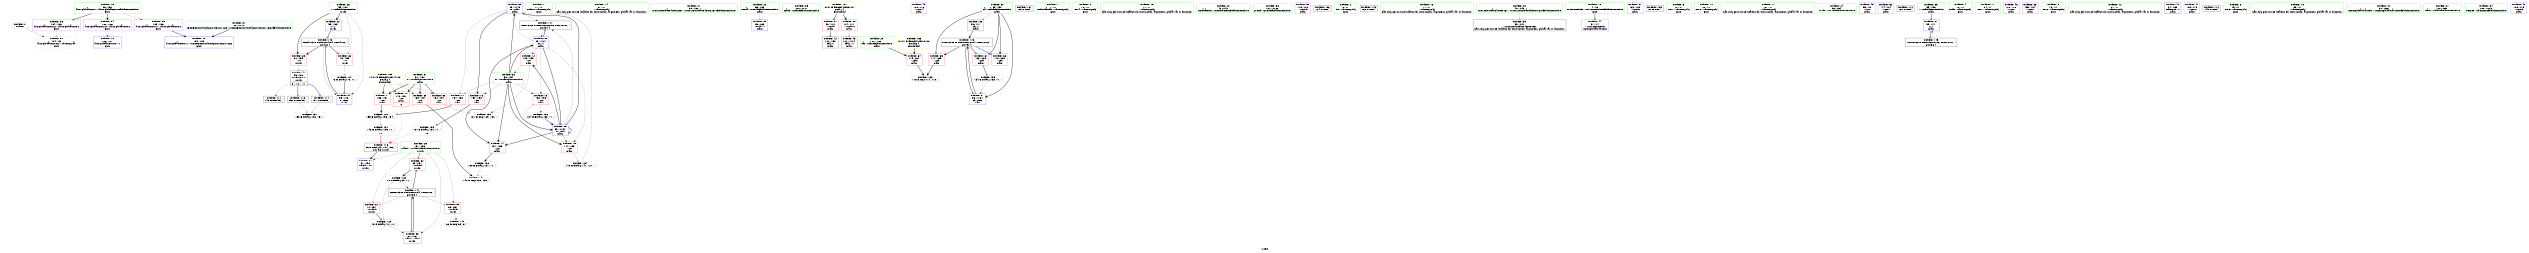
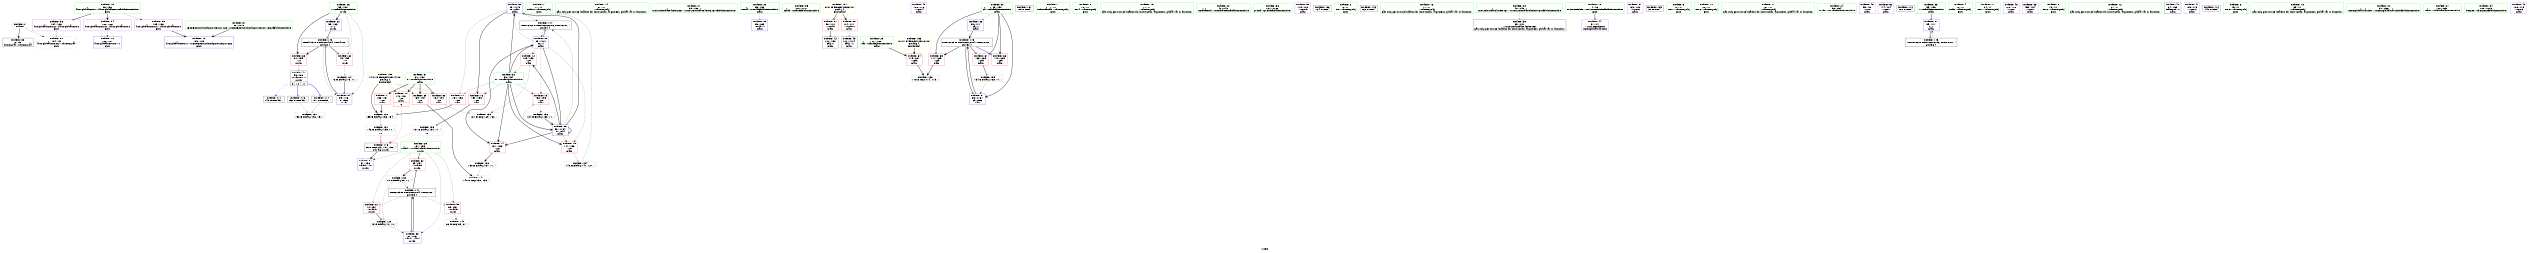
  digraph {
    label=SVFG
    node [color=green shape=record]
    edge [arrowhead=vee style=bold]
    n1 [color=grey label="{NodeID: 0\nNullPtr}"]
+   n2 [color=black label="{NodeID: 38\n2\<--3\ndummyVal\<--dummyVal\n}"]
    n3 [color=blue label="{NodeID: 80\n184\<--3\nllvm.global_ctors_2\<--dummyVal\nGlob }" style=dotted]
    n4 [color=black label="{NodeID: 173\n152 = PHI(55, )\n}"]
    n5 [color=grey label="{NodeID: 137\n158 = Binary(152, 157, )\n}"]
    n6 [color=blue label="{NodeID: 90\n93\<--148\nm\<--div\nmain\n}"]
    n7 [color=red label="{NodeID: 76\n150\<--93\n\<--m\nmain\n}"]
    n8 [color=red label="{NodeID: 77\n154\<--93\n\<--m\nmain\n}"]
    n9 [color=black label="{NodeID: 144\nMR_16V_2 = PHI(MR_16V_6, MR_16V_1, )\npts\{94 \}\n}"]
    n10 [color=grey label="{NodeID: 133\n151 = Binary(150, 71, )\n|{<s0>10}}"]
    n11 [color=grey label="{NodeID: 128\n155 = Binary(153, 154, )\n}"]
    n12 [color=blue label="{NodeID: 88\n93\<--127\nm\<--\nmain\n}"]
    n13 [color=black label="{NodeID: 176\n56 = PHI(142, 151, 156, )\n0th arg _Z1fx }"]
    n14 [color=grey label="{NodeID: 131\n146 = Binary(155, 71, )\n|{<s0>11}}"]
    n15 [color=red label="{NodeID: 72\n129\<--93\n\<--m\nmain\n}"]
    n16 [color=red label="{NodeID: 73\n133\<--93\n\<--m\nmain\n}"]
    n17 [color=blue label="{NodeID: 89\n93\<--134\nm\<--shl\nmain\n}"]
    n18 [color=red label="{NodeID: 74\n137\<--93\n\<--m\nmain\n}"]
    n19 [color=red label="{NodeID: 75\n147\<--93\n\<--m\nmain\n}"]
    n20 [label="{NodeID: 7\n17\<--1\nstdout\<--dummyObj\nGlob }"]
    n21 [label="{NodeID: 14\n67\<--1\n\<--dummyObj\nCan only get source location for instruction, argument, global var or function.}"]
    n22 [label="{NodeID: 21\n35\<--36\n_ZNSt8ios_base4InitC1Ev\<--_ZNSt8ios_base4InitC1Ev_field_insensitive\n}"]
    n23 [label="{NodeID: 28\n85\<--86\nretval\<--retval_field_insensitive\nmain\n}"]
    n24 [color=blue label="{NodeID: 85\n85\<--63\nretval\<--\nmain\n}"]
    n25 [label="{NodeID: 35\n110\<--111\nscanf\<--scanf_field_insensitive\n}"]
    n26 [color=black label="{NodeID: 42\n101\<--98\ncall\<--\nmain\n}"]
    n27 [color=grey label="{NodeID: 132\n138 = Binary(137, 71, )\n}"]
    n28 [color=grey label="{NodeID: 141\n140 = cmp(138, 139, )\n}"]
    n29 [color=purple label="{NodeID: 49\n108\<--18\n\<--.str.4\nmain\n}"]
    n30 [color=grey label="{NodeID: 139\n131 = cmp(129, 130, )\n}"]
    n31 [color=purple label="{NodeID: 56\n184\<--26\nllvm.global_ctors_2\<--llvm.global_ctors\nGlob }"]
    n32 [color=red label="{NodeID: 63\n80\<--59\n\<--t\n_Z1fx\n}"]
    n33 [color=black label="{NodeID: 41\n55\<--80\n_Z1fx_ret\<--\n_Z1fx\n|{<s0>8|<s1>10|<s2>11}}"]
    n34 [color=black label="{NodeID: 174\n157 = PHI(55, )\n}"]
    n35 [color=black label="{NodeID: 171\n143 = PHI(55, )\n}"]
    n36 [color=yellow label="{NodeID: 153\n10V_1 = ENCHI(MR_10V_0)\npts\{88 \}\nFun[main]}" style=double]
    n37 [color=red label="{NodeID: 64\n115\<--87\n\<--cas\nmain\n}"]
    n38 [color=grey label="{NodeID: 138\n116 = cmp(114, 115, )\n}"]
    n39 [color=red label="{NodeID: 70\n142\<--91\n\<--n\nmain\n|{<s0>8}}"]
    n40 [color=blue label="{NodeID: 81\n57\<--56\nx.addr\<--x\n_Z1fx\n}"]
    n41 [color=black label="{NodeID: 167\n109 = PHI()\n}"]
    n42 [color=blue label="{NodeID: 84\n59\<--76\nt\<--inc\n_Z1fx\n}"]
    n43 [color=black label="{NodeID: 148\nMR_4V_3 = PHI(MR_4V_4, MR_4V_2, )\npts\{60 \}\n}"]
    n44 [color=red label="{NodeID: 62\n75\<--59\n\<--t\n_Z1fx\n}"]
    n45 [color=grey label="{NodeID: 127\n76 = Binary(75, 77, )\n}"]
    n46 [label="{NodeID: 1\n7\<--1\n__dso_handle\<--dummyObj\nGlob }"]
    n47 [color=blue label="{NodeID: 91\n89\<--164\nca\<--inc\nmain\n}"]
    n48 [color=black label="{NodeID: 143\nMR_12V_3 = PHI(MR_12V_4, MR_12V_2, )\npts\{90 \}\n}"]
    n49 [color=red label="{NodeID: 65\n114\<--89\n\<--ca\nmain\n}"]
    n50 [color=red label="{NodeID: 66\n118\<--89\n\<--ca\nmain\n}"]
    n51 [color=red label="{NodeID: 67\n163\<--89\n\<--ca\nmain\n}"]
    n52 [color=grey label="{NodeID: 135\n164 = Binary(163, 77, )\n}"]
    n53 [label="{NodeID: 8\n18\<--1\n.str.4\<--dummyObj\nGlob }"]
    n54 [label="{NodeID: 15\n71\<--1\n\<--dummyObj\nCan only get source location for instruction, argument, global var or function.}"]
    n55 [label="{NodeID: 22\n41\<--42\n__cxa_atexit\<--__cxa_atexit_field_insensitive\n}"]
    n56 [label="{NodeID: 29\n87\<--88\ncas\<--cas_field_insensitive\nmain\n}"]
    n57 [label="{NodeID: 36\n121\<--122\nprintf\<--printf_field_insensitive\n}"]
    n58 [color=black label="{NodeID: 43\n107\<--104\ncall1\<--\nmain\n}"]
    n59 [color=purple label="{NodeID: 50\n119\<--20\n\<--.str.5\nmain\n}"]
    n60 [color=grey label="{NodeID: 140\n66 = cmp(65, 67, )\n}"]
    n61 [color=red label="{NodeID: 57\n98\<--12\n\<--stdin\nmain\n}"]
    n62 [color=black label="{NodeID: 147\nMR_2V_3 = PHI(MR_2V_4, MR_2V_2, )\npts\{58 \}\n}"]
    n63 [color=red label="{NodeID: 59\n65\<--57\n\<--x.addr\n_Z1fx\n}"]
    n64 [color=red label="{NodeID: 60\n69\<--57\n\<--x.addr\n_Z1fx\n}"]
    n65 [color=red label="{NodeID: 61\n72\<--57\n\<--x.addr\n_Z1fx\n}"]
    n66 [color=blue label="{NodeID: 83\n57\<--73\nx.addr\<--and\n_Z1fx\n}"]
    n67 [color=grey label="{NodeID: 130\n70 = Binary(69, 71, )\n}"]
    n68 [color=grey label="{NodeID: 129\n73 = Binary(72, 70, )\n}"]
    n69 [color=red label="{NodeID: 71\n153\<--91\n\<--n\nmain\n}"]
    n70 [color=blue label="{NodeID: 78\n182\<--27\nllvm.global_ctors_0\<--\nGlob }"]
    n71 [color=black label="{NodeID: 168\n124 = PHI()\n}"]
    n72 [label="{NodeID: 2\n8\<--1\n.str\<--dummyObj\nGlob }"]
    n73 [color=black label="{NodeID: 175\n160 = PHI()\n}"]
    n74 [label="{NodeID: 16\n77\<--1\n\<--dummyObj\nCan only get source location for instruction, argument, global var or function.}"]
    n75 [label="{NodeID: 23\n40\<--46\n_ZNSt8ios_base4InitD1Ev\<--_ZNSt8ios_base4InitD1Ev_field_insensitive\n}"]
    n76 [color=black label="{NodeID: 39\n39\<--40\n\<--_ZNSt8ios_base4InitD1Ev\nCan only get source location for instruction, argument, global var or function.}"]
    n77 [label="{NodeID: 30\n89\<--90\nca\<--ca_field_insensitive\nmain\n}"]
    n78 [color=blue label="{NodeID: 86\n89\<--77\nca\<--\nmain\n}"]
    n79 [label="{NodeID: 37\n28\<--178\n_GLOBAL__sub_I_liymouse_2_1.cpp\<--_GLOBAL__sub_I_liymouse_2_1.cpp_field_insensitive\n}"]
    n80 [color=blue label="{NodeID: 79\n183\<--28\nllvm.global_ctors_1\<--_GLOBAL__sub_I_liymouse_2_1.cpp\nGlob }"]
    n81 [color=purple label="{NodeID: 44\n37\<--4\n\<--_ZStL8__ioinit\n__cxx_global_var_init\n}"]
    n82 [color=grey label="{NodeID: 134\n148 = Binary(147, 127, )\n}"]
    n83 [color=purple label="{NodeID: 51\n123\<--22\n\<--.str.6\nmain\n}"]
    n84 [color=red label="{NodeID: 58\n104\<--17\n\<--stdout\nmain\n}"]
    n85 [color=yellow label="{NodeID: 155\n14V_1 = ENCHI(MR_14V_0)\npts\{92 \}\nFun[main]}" style=double]
    n86 [color=red label="{NodeID: 68\n130\<--91\n\<--n\nmain\n}"]
    n87 [color=red label="{NodeID: 69\n139\<--91\n\<--n\nmain\n}"]
    n88 [label="{NodeID: 32\n93\<--94\nm\<--m_field_insensitive\nmain\n}"]
    n89 [color=black label="{NodeID: 169\n38 = PHI()\n}"]
    n90 [label="{NodeID: 3\n10\<--1\n.str.1\<--dummyObj\nGlob }"]
    n91 [label="{NodeID: 10\n22\<--1\n.str.6\<--dummyObj\nGlob }"]
    n92 [label="{NodeID: 17\n127\<--1\n\<--dummyObj\nCan only get source location for instruction, argument, global var or function.}"]
    n93 [label="{NodeID: 24\n53\<--54\n_Z1fx\<--_Z1fx_field_insensitive\n}"]
    n94 [label="{NodeID: 31\n91\<--92\nn\<--n_field_insensitive\nmain\n}"]
    n95 [color=purple label="{NodeID: 45\n99\<--8\n\<--.str\nmain\n}"]
    n96 [color=purple label="{NodeID: 52\n144\<--24\n\<--.str.7\nmain\n}"]
    n97 [color=grey label="{NodeID: 136\n134 = Binary(133, 71, )\n}"]
    n98 [color=black label="{NodeID: 170\n120 = PHI()\n}"]
    n99 [color=blue label="{NodeID: 87\n95\<--77\nt\<--\nmain\n}"]
    n100 [color=black label="{NodeID: 145\nMR_18V_2 = PHI(MR_18V_3, MR_18V_1, )\npts\{96 \}\n}"]
    n101 [label="{NodeID: 4\n12\<--1\nstdin\<--dummyObj\nGlob }"]
    n102 [label="{NodeID: 11\n24\<--1\n.str.7\<--dummyObj\nGlob }"]
    n103 [label="{NodeID: 18\n4\<--6\n_ZStL8__ioinit\<--_ZStL8__ioinit_field_insensitive\nGlob }"]
    n104 [label="{NodeID: 25\n57\<--58\nx.addr\<--x.addr_field_insensitive\n_Z1fx\n}"]
    n105 [color=purple label="{NodeID: 46\n100\<--10\n\<--.str.1\nmain\n}"]
    n106 [color=purple label="{NodeID: 53\n159\<--24\n\<--.str.7\nmain\n}"]
    n107 [label="{NodeID: 5\n13\<--1\n.str.2\<--dummyObj\nGlob }"]
    n108 [label="{NodeID: 12\n27\<--1\n\<--dummyObj\nCan only get source location for instruction, argument, global var or function.}"]
    n109 [label="{NodeID: 19\n26\<--30\nllvm.global_ctors\<--llvm.global_ctors_field_insensitive\nGlob }"]
    n110 [color=purple label="{NodeID: 54\n182\<--26\nllvm.global_ctors_0\<--llvm.global_ctors\nGlob }"]
    n111 [color=purple label="{NodeID: 55\n183\<--26\nllvm.global_ctors_1\<--llvm.global_ctors\nGlob }"]
    n112 [label="{NodeID: 26\n59\<--60\nt\<--t_field_insensitive\n_Z1fx\n}"]
    n113 [color=blue label="{NodeID: 82\n59\<--63\nt\<--\n_Z1fx\n}"]
    n114 [label="{NodeID: 33\n95\<--96\nt\<--t_field_insensitive\nmain\n}"]
    n115 [color=black label="{NodeID: 40\n84\<--63\nmain_ret\<--\nmain\n}"]
    n116 [color=purple label="{NodeID: 47\n105\<--13\n\<--.str.2\nmain\n}"]
    n117 [color=yellow label="{NodeID: 151\n6V_1 = ENCHI(MR_6V_0)\npts\{1 \}\nFun[main]}" style=double]
    n118 [color=black label="{NodeID: 172\n145 = PHI()\n}"]
    n119 [label="{NodeID: 6\n15\<--1\n.str.3\<--dummyObj\nGlob }"]
    n120 [label="{NodeID: 13\n63\<--1\n\<--dummyObj\nCan only get source location for instruction, argument, global var or function.}"]
    n121 [label="{NodeID: 20\n31\<--32\n__cxx_global_var_init\<--__cxx_global_var_init_field_insensitive\n}"]
    n122 [label="{NodeID: 27\n82\<--83\nmain\<--main_field_insensitive\n}"]
    n123 [label="{NodeID: 34\n102\<--103\nfreopen\<--freopen_field_insensitive\n}"]
    n124 [color=purple label="{NodeID: 48\n106\<--15\n\<--.str.3\nmain\n}"]
+   n1 -> n2
    n1 -> n3 [style=dashed]
    n4 -> n5 [arrowhead=odot style=dashed]
    n6 -> n7
    n6 -> n8 [arrowhead=odot style=dashed]
    n6 -> n9 [style=dashed]
    n7 -> n10 [arrowhead=odot]
    n8 -> n11 [arrowhead=odot]
    n9 -> n12 [style=dashed]
    n10 -> n13 [color=red style=dashed tailport=s0]
    n11 -> n14 [arrowhead=odot style=dashed]
    n12 -> n6 [arrowhead=odot style=dashed]
    n12 -> n9 [arrowhead=odot]
    n12 -> n15 [style=dashed]
    n12 -> n16 [style=dashed]
    n12 -> n17 [arrowhead=odot]
    n12 -> n18
    n12 -> n19 [style=dashed]
    n13 -> n40
    n14 -> n13 [arrowhead=odot color=red tailport=s0]
    n15 -> n30 [style=dashed]
    n15 -> n88 [style=dashed]
    n16 -> n97 [style=dashed]
    n17 -> n6 [arrowhead=odot]
    n17 -> n9 [style=dashed]
    n17 -> n15
    n17 -> n16 [arrowhead=odot style=dashed]
    n17 -> n17 [arrowhead=odot]
    n17 -> n18
    n17 -> n19 [style=dashed]
    n18 -> n27
    n19 -> n82 [arrowhead=odot style=dashed]
    n23 -> n24 [arrowhead=odot style=dashed]
    n27 -> n28 [arrowhead=odot style=dashed]
    n31 -> n3 [arrowhead=odot style=dashed]
    n32 -> n33 [arrowhead=odot style=dashed]
    n33 -> n4 [arrowhead=odot color=blue tailport=s1]
    n33 -> n34 [arrowhead=odot color=blue tailport=s2]
    n33 -> n35 [color=blue style=dashed tailport=s0]
    n34 -> n5 [arrowhead=odot style=dashed]
    n36 -> n37
    n37 -> n38
    n39 -> n13 [color=red style=dashed tailport=s0]
    n42 -> n43 [arrowhead=odot]
    n43 -> n32
    n43 -> n42 [style=dashed]
    n43 -> n44 [arrowhead=odot]
    n44 -> n45 [arrowhead=odot style=dashed]
    n45 -> n42 [arrowhead=odot]
    n47 -> n48
    n48 -> n47 [arrowhead=odot]
    n48 -> n49
    n48 -> n50 [arrowhead=odot color=blue]
    n48 -> n51 [arrowhead=odot]
    n49 -> n38
    n51 -> n52 [arrowhead=odot]
    n52 -> n47 [style=dashed]
    n56 -> n37
    n61 -> n26 [arrowhead=odot]
    n62 -> n63 [arrowhead=odot style=dashed]
    n62 -> n64 [arrowhead=odot]
    n62 -> n65 [arrowhead=odot style=dashed]
    n62 -> n66 [arrowhead=odot]
    n63 -> n60 [style=dashed]
    n64 -> n67
    n65 -> n68 [arrowhead=odot]
    n66 -> n62
    n67 -> n62 [style=dashed]
    n67 -> n68 [arrowhead=odot style=dashed]
    n68 -> n66 [style=dashed]
    n69 -> n11
    n75 -> n76 [arrowhead=odot style=dashed]
    n77 -> n47
    n77 -> n49 [arrowhead=odot]
    n77 -> n50
    n77 -> n51 [arrowhead=odot]
    n77 -> n78 [arrowhead=odot style=dashed]
    n78 -> n48
    n79 -> n80
    n82 -> n6 [arrowhead=odot style=dashed]
    n84 -> n58 [arrowhead=odot style=dashed]
    n85 -> n39 [style=dashed]
-   n85 -> n69
+   n85 -> n11
    n85 -> n86 [style=dashed]
    n85 -> n87 [style=dashed]
    n86 -> n30 [arrowhead=odot style=dashed]
    n87 -> n28
    n88 -> n6
    n88 -> n7 [style=dashed]
    n88 -> n8 [arrowhead=odot style=dashed]
    n88 -> n12
    n88 -> n16 [style=dashed]
    n88 -> n17
    n88 -> n18
    n88 -> n19
    n94 -> n39
    n94 -> n69
    n94 -> n86 [arrowhead=odot]
    n94 -> n87
    n97 -> n17
    n99 -> n100 [arrowhead=odot]
    n100 -> n99 [style=dashed]
    n103 -> n81 [arrowhead=odot]
    n104 -> n40 [style=dashed]
    n104 -> n63 [style=dashed]
    n104 -> n64 [arrowhead=odot]
    n104 -> n65 [arrowhead=odot style=dashed]
    n104 -> n66 [style=dashed]
    n109 -> n31 [arrowhead=odot]
    n109 -> n110
    n109 -> n111 [style=dashed]
    n110 -> n70 [style=dashed]
    n111 -> n80
    n112 -> n32
    n112 -> n42 [style=dashed]
    n112 -> n44 [arrowhead=odot style=dashed]
    n112 -> n113
    n113 -> n43 [arrowhead=odot]
    n114 -> n99 [arrowhead=odot]
    n117 -> n61 [arrowhead=odot]
    n117 -> n84
  }
